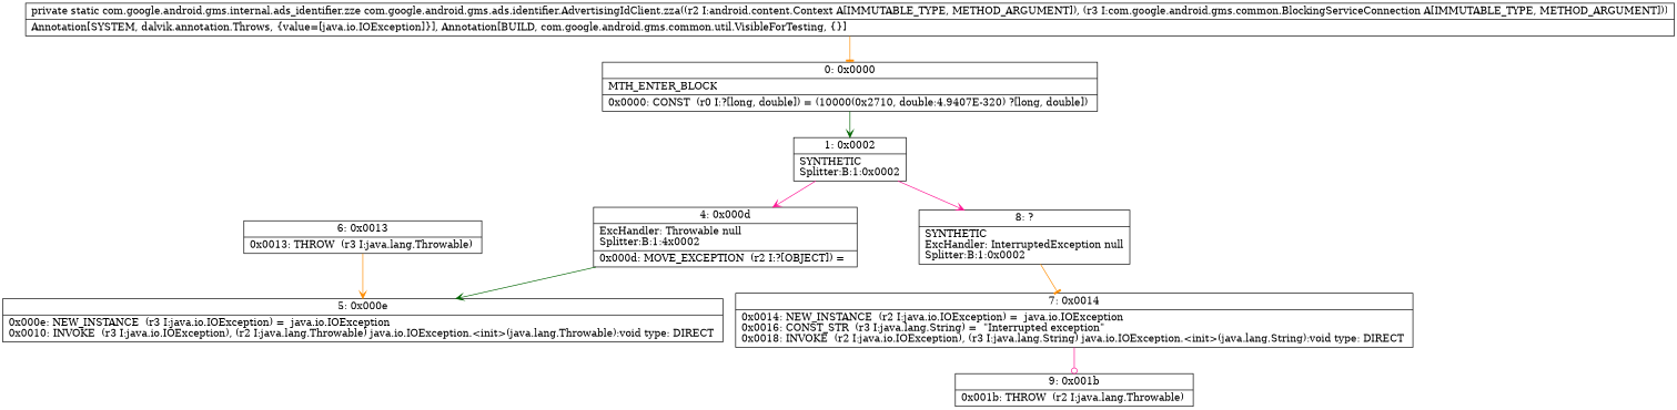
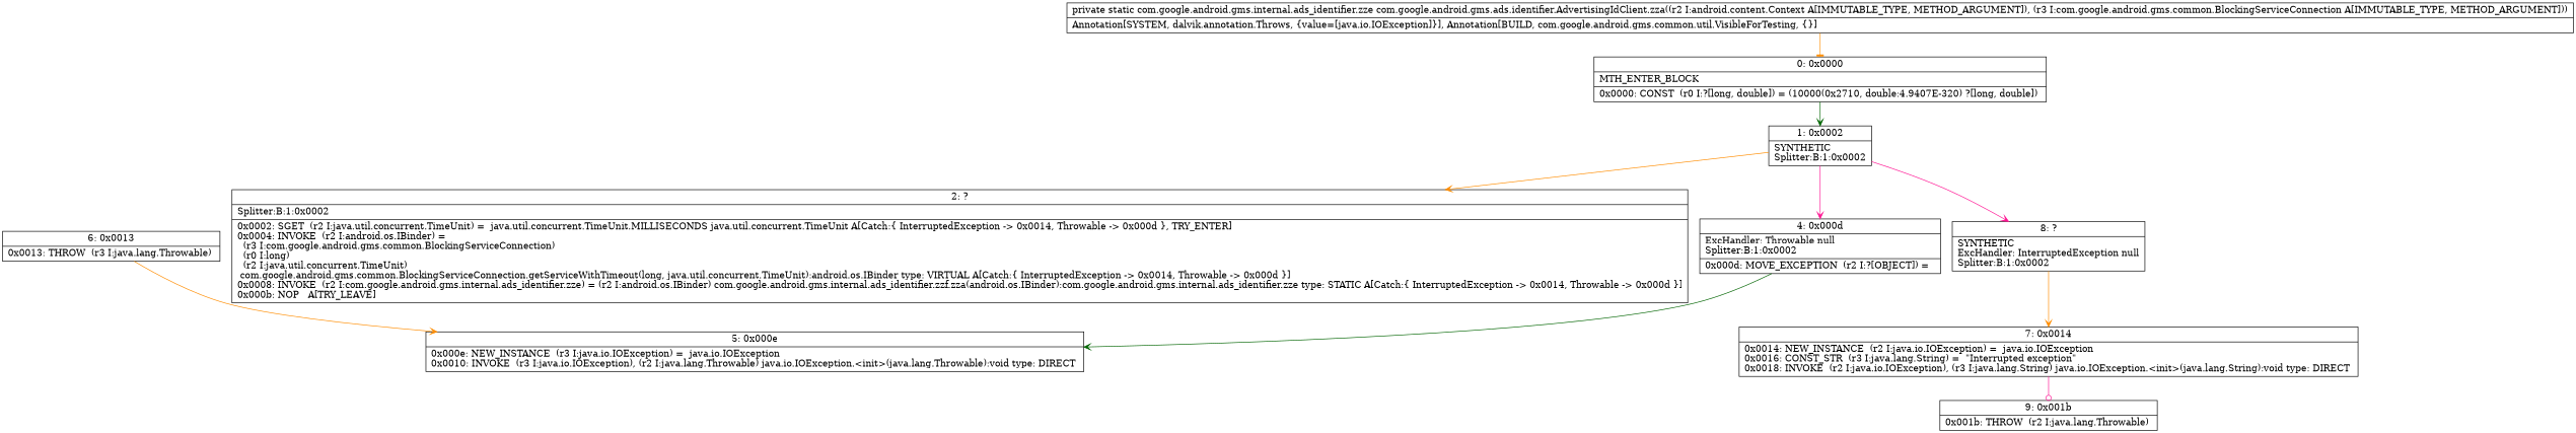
  digraph {
    node [shape=record]
    edge [arrowhead=vee color=darkorange]
    n1 [label="{0\:\ 0x0000|MTH_ENTER_BLOCK\l|0x0000: CONST  (r0 I:?[long, double]) = (10000(0x2710, double:4.9407E\-320) ?[long, double]) \l}"]
    n2 [label="{1\:\ 0x0002|SYNTHETIC\lSplitter:B:1:0x0002\l}"]
-   n4 [label="{4\:\ 0x000d|ExcHandler: Throwable null\lSplitter:B:1:4x0002\l|0x000d: MOVE_EXCEPTION  (r2 I:?[OBJECT]) =  \l}"]
+   n3 [label="{2\:\ ?|Splitter:B:1:0x0002\l|0x0002: SGET  (r2 I:java.util.concurrent.TimeUnit) =  java.util.concurrent.TimeUnit.MILLISECONDS java.util.concurrent.TimeUnit A[Catch:\{ InterruptedException \-\> 0x0014, Throwable \-\> 0x000d \}, TRY_ENTER]\l0x0004: INVOKE  (r2 I:android.os.IBinder) = \l  (r3 I:com.google.android.gms.common.BlockingServiceConnection)\l  (r0 I:long)\l  (r2 I:java.util.concurrent.TimeUnit)\l com.google.android.gms.common.BlockingServiceConnection.getServiceWithTimeout(long, java.util.concurrent.TimeUnit):android.os.IBinder type: VIRTUAL A[Catch:\{ InterruptedException \-\> 0x0014, Throwable \-\> 0x000d \}]\l0x0008: INVOKE  (r2 I:com.google.android.gms.internal.ads_identifier.zze) = (r2 I:android.os.IBinder) com.google.android.gms.internal.ads_identifier.zzf.zza(android.os.IBinder):com.google.android.gms.internal.ads_identifier.zze type: STATIC A[Catch:\{ InterruptedException \-\> 0x0014, Throwable \-\> 0x000d \}]\l0x000b: NOP   A[TRY_LEAVE]\l}"]
+   n4 [label="{4\:\ 0x000d|ExcHandler: Throwable null\lSplitter:B:1:0x0002\l|0x000d: MOVE_EXCEPTION  (r2 I:?[OBJECT]) =  \l}"]
    n5 [label="{8\:\ ?|SYNTHETIC\lExcHandler: InterruptedException null\lSplitter:B:1:0x0002\l}"]
    n6 [label="{5\:\ 0x000e|0x000e: NEW_INSTANCE  (r3 I:java.io.IOException) =  java.io.IOException \l0x0010: INVOKE  (r3 I:java.io.IOException), (r2 I:java.lang.Throwable) java.io.IOException.\<init\>(java.lang.Throwable):void type: DIRECT \l}"]
    n7 [label="{7\:\ 0x0014|0x0014: NEW_INSTANCE  (r2 I:java.io.IOException) =  java.io.IOException \l0x0016: CONST_STR  (r3 I:java.lang.String) =  \"Interrupted exception\" \l0x0018: INVOKE  (r2 I:java.io.IOException), (r3 I:java.lang.String) java.io.IOException.\<init\>(java.lang.String):void type: DIRECT \l}"]
    n8 [label="{6\:\ 0x0013|0x0013: THROW  (r3 I:java.lang.Throwable) \l}"]
    n9 [label="{9\:\ 0x001b|0x001b: THROW  (r2 I:java.lang.Throwable) \l}"]
    n10 [label="{private static com.google.android.gms.internal.ads_identifier.zze com.google.android.gms.ads.identifier.AdvertisingIdClient.zza((r2 I:android.content.Context A[IMMUTABLE_TYPE, METHOD_ARGUMENT]), (r3 I:com.google.android.gms.common.BlockingServiceConnection A[IMMUTABLE_TYPE, METHOD_ARGUMENT]))  | Annotation[SYSTEM, dalvik.annotation.Throws, \{value=[java.io.IOException]\}], Annotation[BUILD, com.google.android.gms.common.util.VisibleForTesting, \{\}]\l}"]
    n1 -> n2 [color=darkgreen]
+   n2 -> n3
    n2 -> n4 [color=deeppink]
    n2 -> n5 [color=deeppink]
    n4 -> n6 [color=darkgreen]
-   n5 -> n7 [arrowhead=tee]
+   n5 -> n7
    n7 -> n9 [arrowhead=odot color=deeppink]
    n8 -> n6
    n10 -> n1 [arrowhead=tee]
  }
